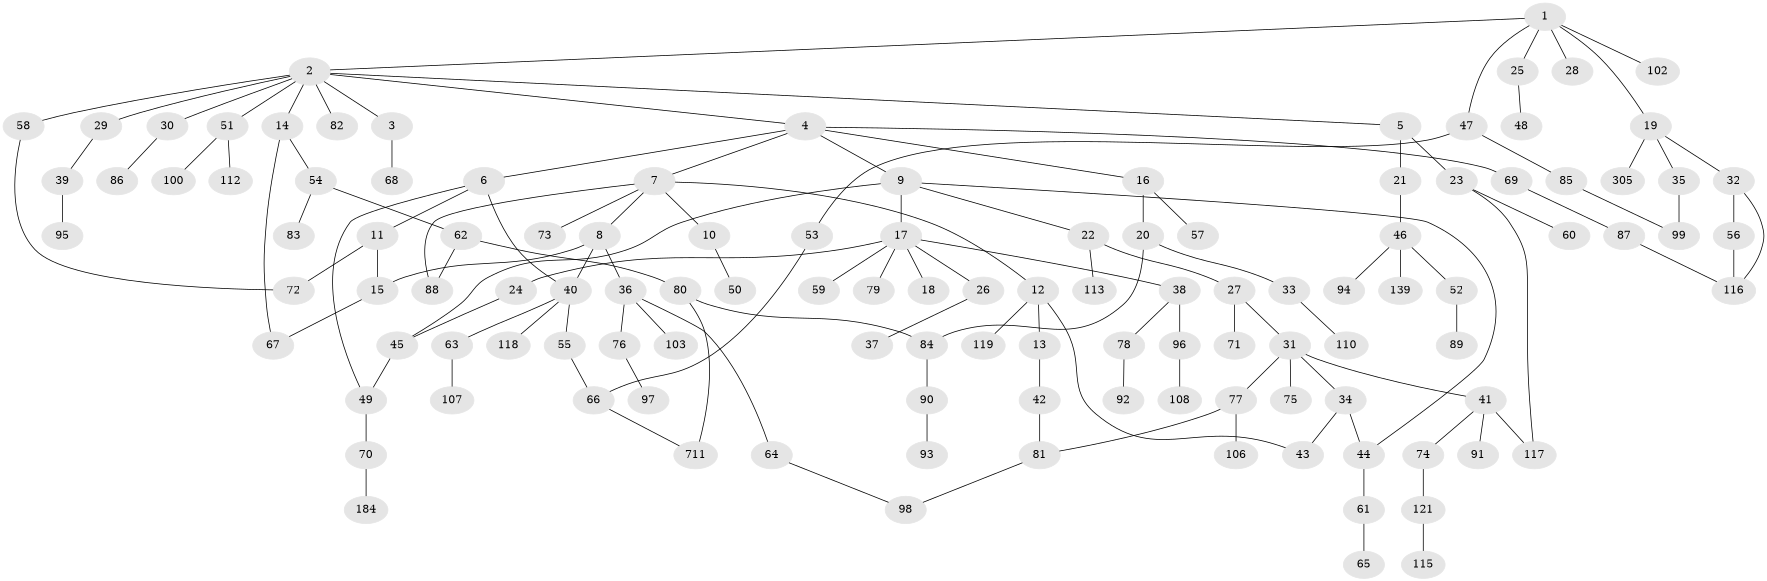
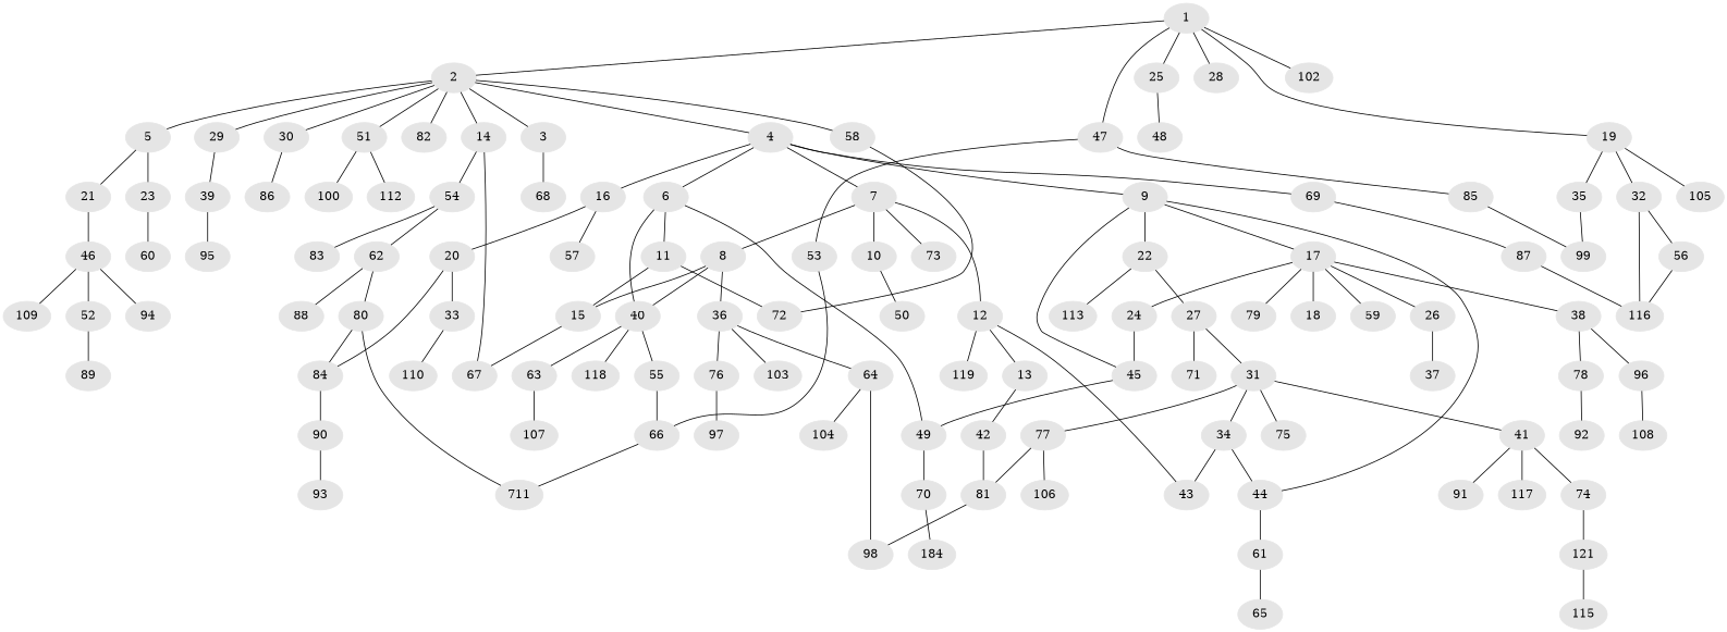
  graph {
    node [color=gray90 style=filled]
    1
    2
    19
    25
    28
    47
    102
    3
    4
    5
    14
    29
    30
    51
    58
    82
    32
    35
-   105 [label=305]
+   105
    48
    53
    85
    68
    6
    7
    9
    16
    69
    21
    23
    54
    67
    39
    86
    100
    112
    72
    11
    40
    49
    8
    10
    12
    73
    88
    17
    22
    44
    45
    20
    57
    87
    46
    60
    117
    15
    55
    63
    118
    70
    36
    50
    13
    43
    119
    64
    76
    103
    18
    24
    26
    38
    59
    79
    27
    113
    61
    42
    81
    62
    83
    33
    84
    37
    78
    96
    56
    116
    99
    110
    90
    52
    94
-   109 [label=139]
+   109
    31
    71
    34
    41
    75
    77
    95
    74
    91
    106
    98
+   104
    97
    92
    108
    66
    107
    n112 [label=121]
    65
    89
    n115 [label=184]
    n116 [label=711]
    80
    115
    93
    1 -- 2
    1 -- 19
    1 -- 25
    1 -- 28
    1 -- 47
    1 -- 102
    2 -- 3
    2 -- 4
    2 -- 5
    2 -- 14
    2 -- 29
    2 -- 30
    2 -- 51
    2 -- 58
    2 -- 82
    19 -- 32
    19 -- 35
    19 -- 105
    25 -- 48
    47 -- 53
    47 -- 85
    3 -- 68
    4 -- 6
    4 -- 7
    4 -- 9
    4 -- 16
    4 -- 69
    5 -- 21
    5 -- 23
    14 -- 54
    14 -- 67
    29 -- 39
    30 -- 86
    51 -- 100
    51 -- 112
    58 -- 72
    32 -- 56
    32 -- 116
    35 -- 99
    53 -- 66
    85 -- 99
    6 -- 11
    6 -- 40
    6 -- 49
    7 -- 8
    7 -- 10
    7 -- 12
    7 -- 73
-   7 -- 88
    9 -- 17
    9 -- 22
    9 -- 44
    9 -- 45
    16 -- 20
    16 -- 57
    69 -- 87
    21 -- 46
    23 -- 60
-   23 -- 117
    54 -- 62
    54 -- 83
    39 -- 95
    11 -- 72
    11 -- 15
    40 -- 55
    40 -- 63
    40 -- 118
    49 -- 70
    8 -- 40
    8 -- 15
    8 -- 36
    10 -- 50
    12 -- 13
    12 -- 43
    12 -- 119
    17 -- 18
    17 -- 24
    17 -- 26
    17 -- 38
    17 -- 59
    17 -- 79
    22 -- 27
    22 -- 113
    44 -- 61
    45 -- 49
    20 -- 33
    20 -- 84
    87 -- 116
    46 -- 52
    46 -- 94
    46 -- 109
    15 -- 67
    55 -- 66
    63 -- 107
    70 -- n115
    36 -- 64
    36 -- 76
    36 -- 103
    13 -- 42
    64 -- 98
+   64 -- 104
    76 -- 97
    24 -- 45
    26 -- 37
    38 -- 78
    38 -- 96
    27 -- 31
    27 -- 71
    61 -- 65
    42 -- 81
    81 -- 98
    62 -- 88
    62 -- 80
    33 -- 110
    84 -- 90
    78 -- 92
    96 -- 108
    56 -- 116
    90 -- 93
    52 -- 89
    31 -- 34
    31 -- 41
    31 -- 75
    31 -- 77
    34 -- 44
    34 -- 43
    41 -- 117
    41 -- 74
    41 -- 91
    77 -- 81
    77 -- 106
    74 -- n112
    66 -- n116
    n112 -- 115
    80 -- 84
    80 -- n116
  }
